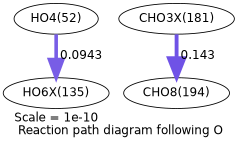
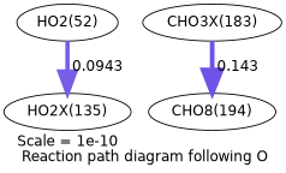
  digraph {
    fontname=Helvetica
    label="Scale = 1e-10\l Reaction path diagram following O"
    node [fontname=Helvetica]
    edge [fontname=Helvetica]
-   n1 [label="HO4(52)"]
-   n2 [label="HO6X(135)"]
-   n3 [label="CHO3X(181)"]
+   n1 [label="HO2(52)"]
+   n2 [label="HO2X(135)"]
+   n3 [label="CHO3X(183)"]
    n4 [label="CHO8(194)"]
    n1 -> n2 [arrowsize=2.11 color="0.7, 0.594, 0.9" label=" 0.0943" penwidth=4.22]
    n3 -> n4 [arrowsize=2.27 color="0.7, 0.643, 0.9" label=" 0.143" penwidth=4.53]
  }
